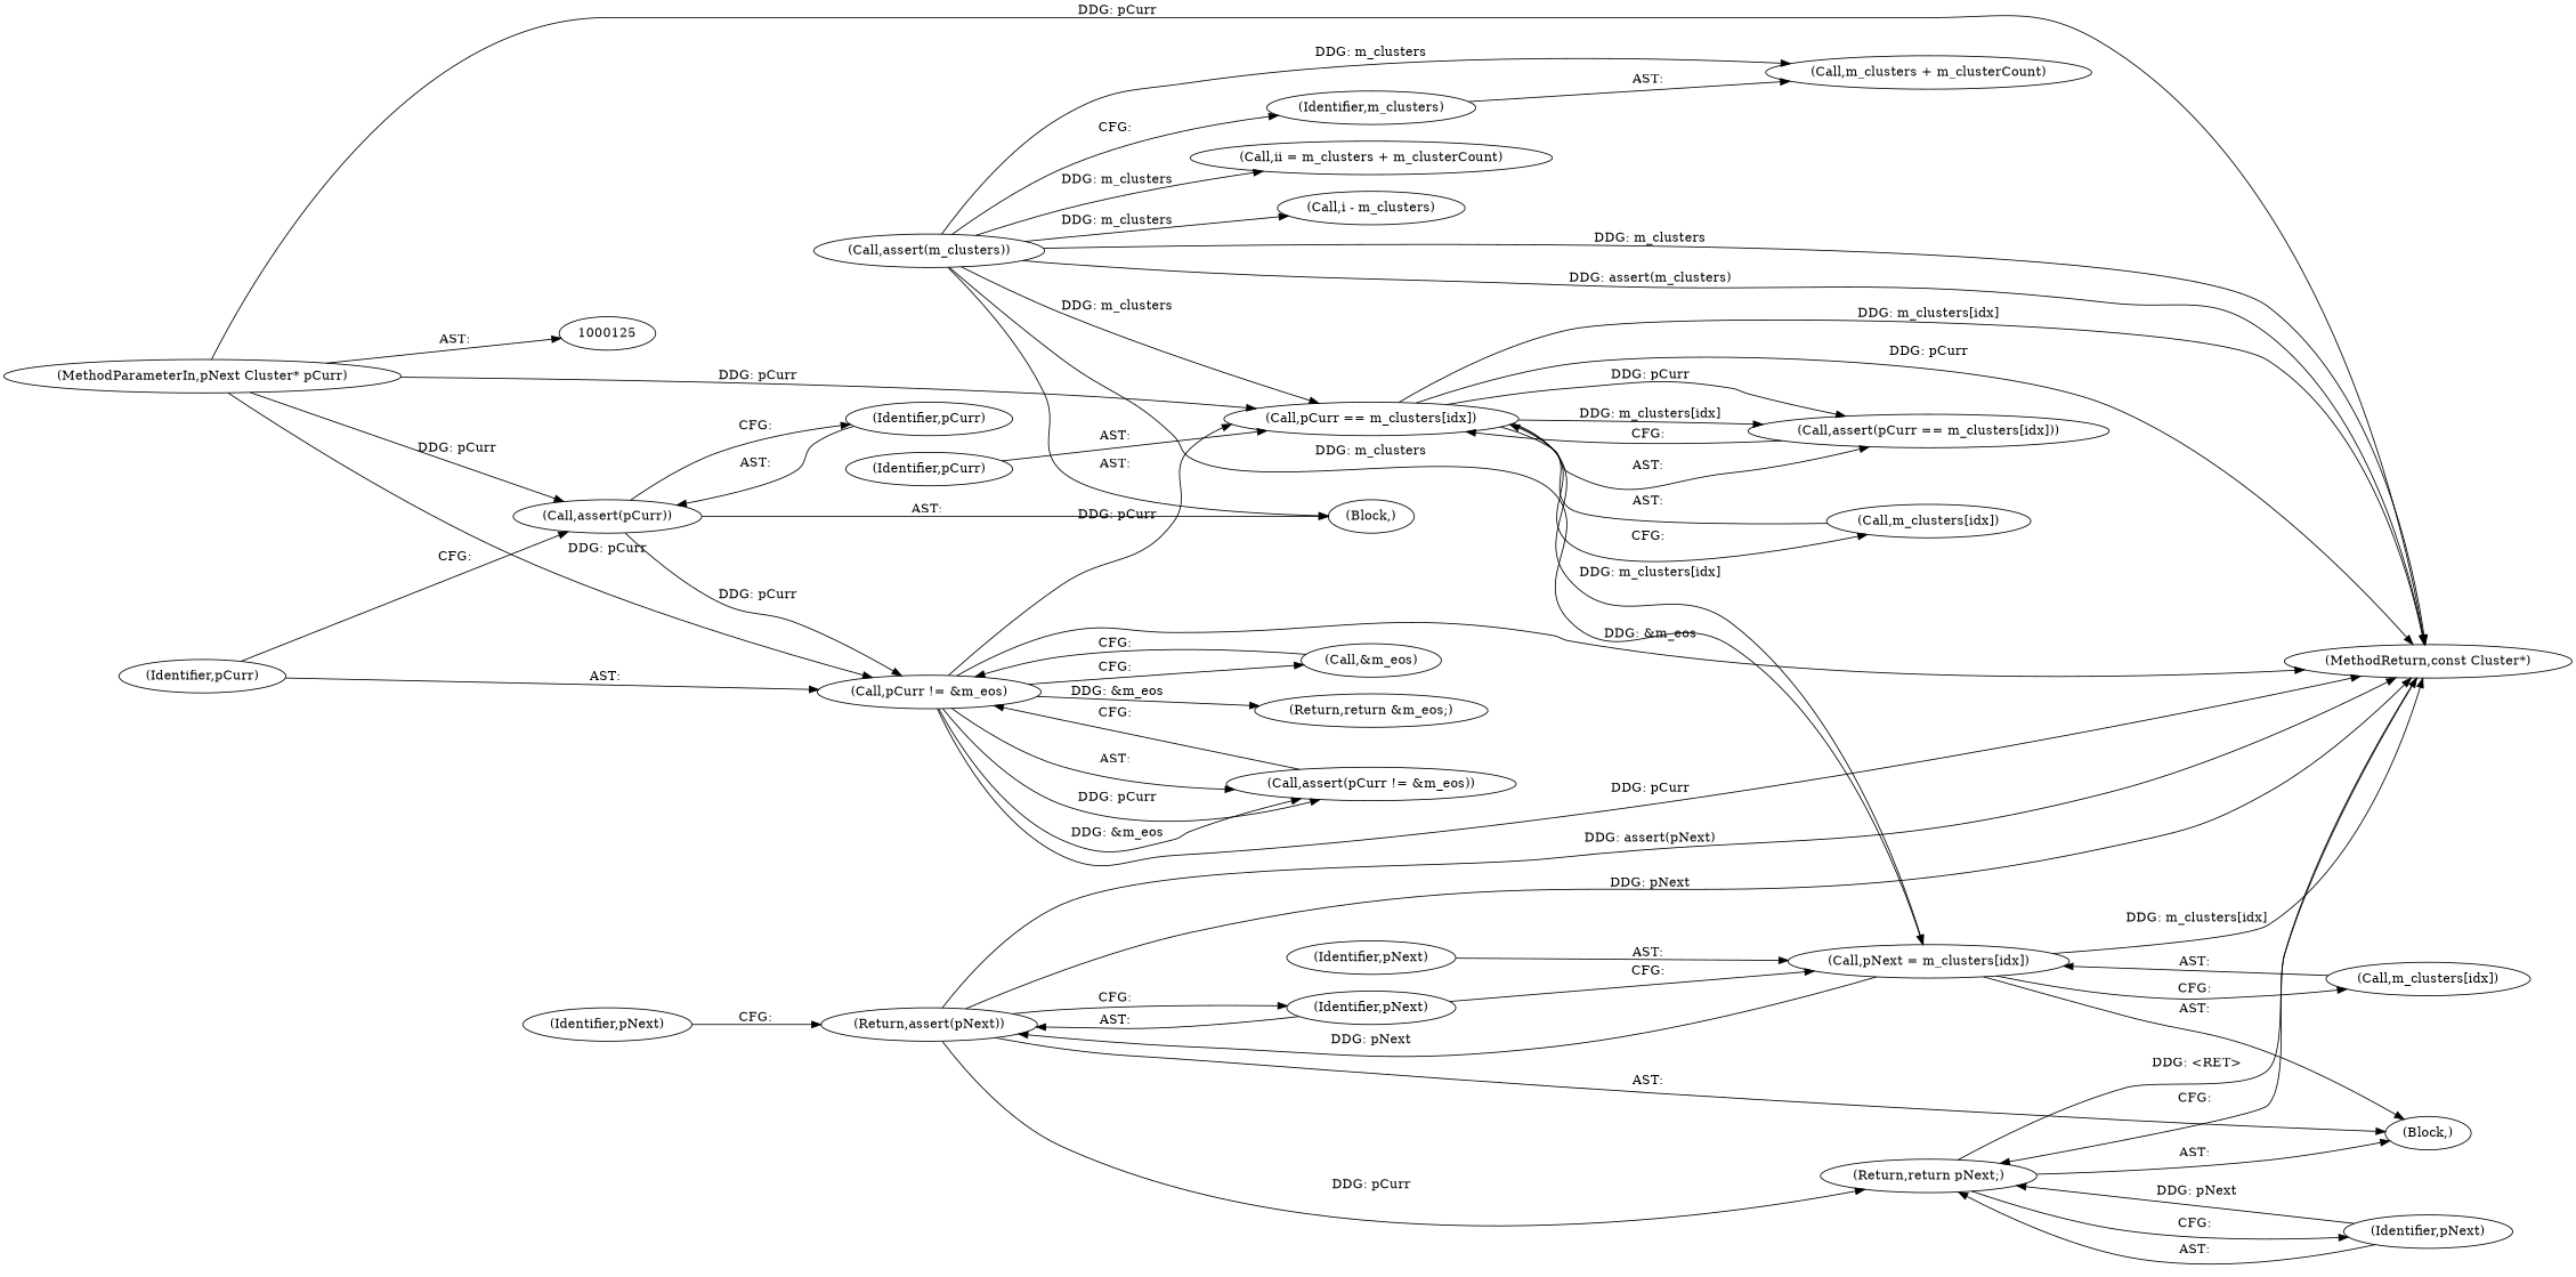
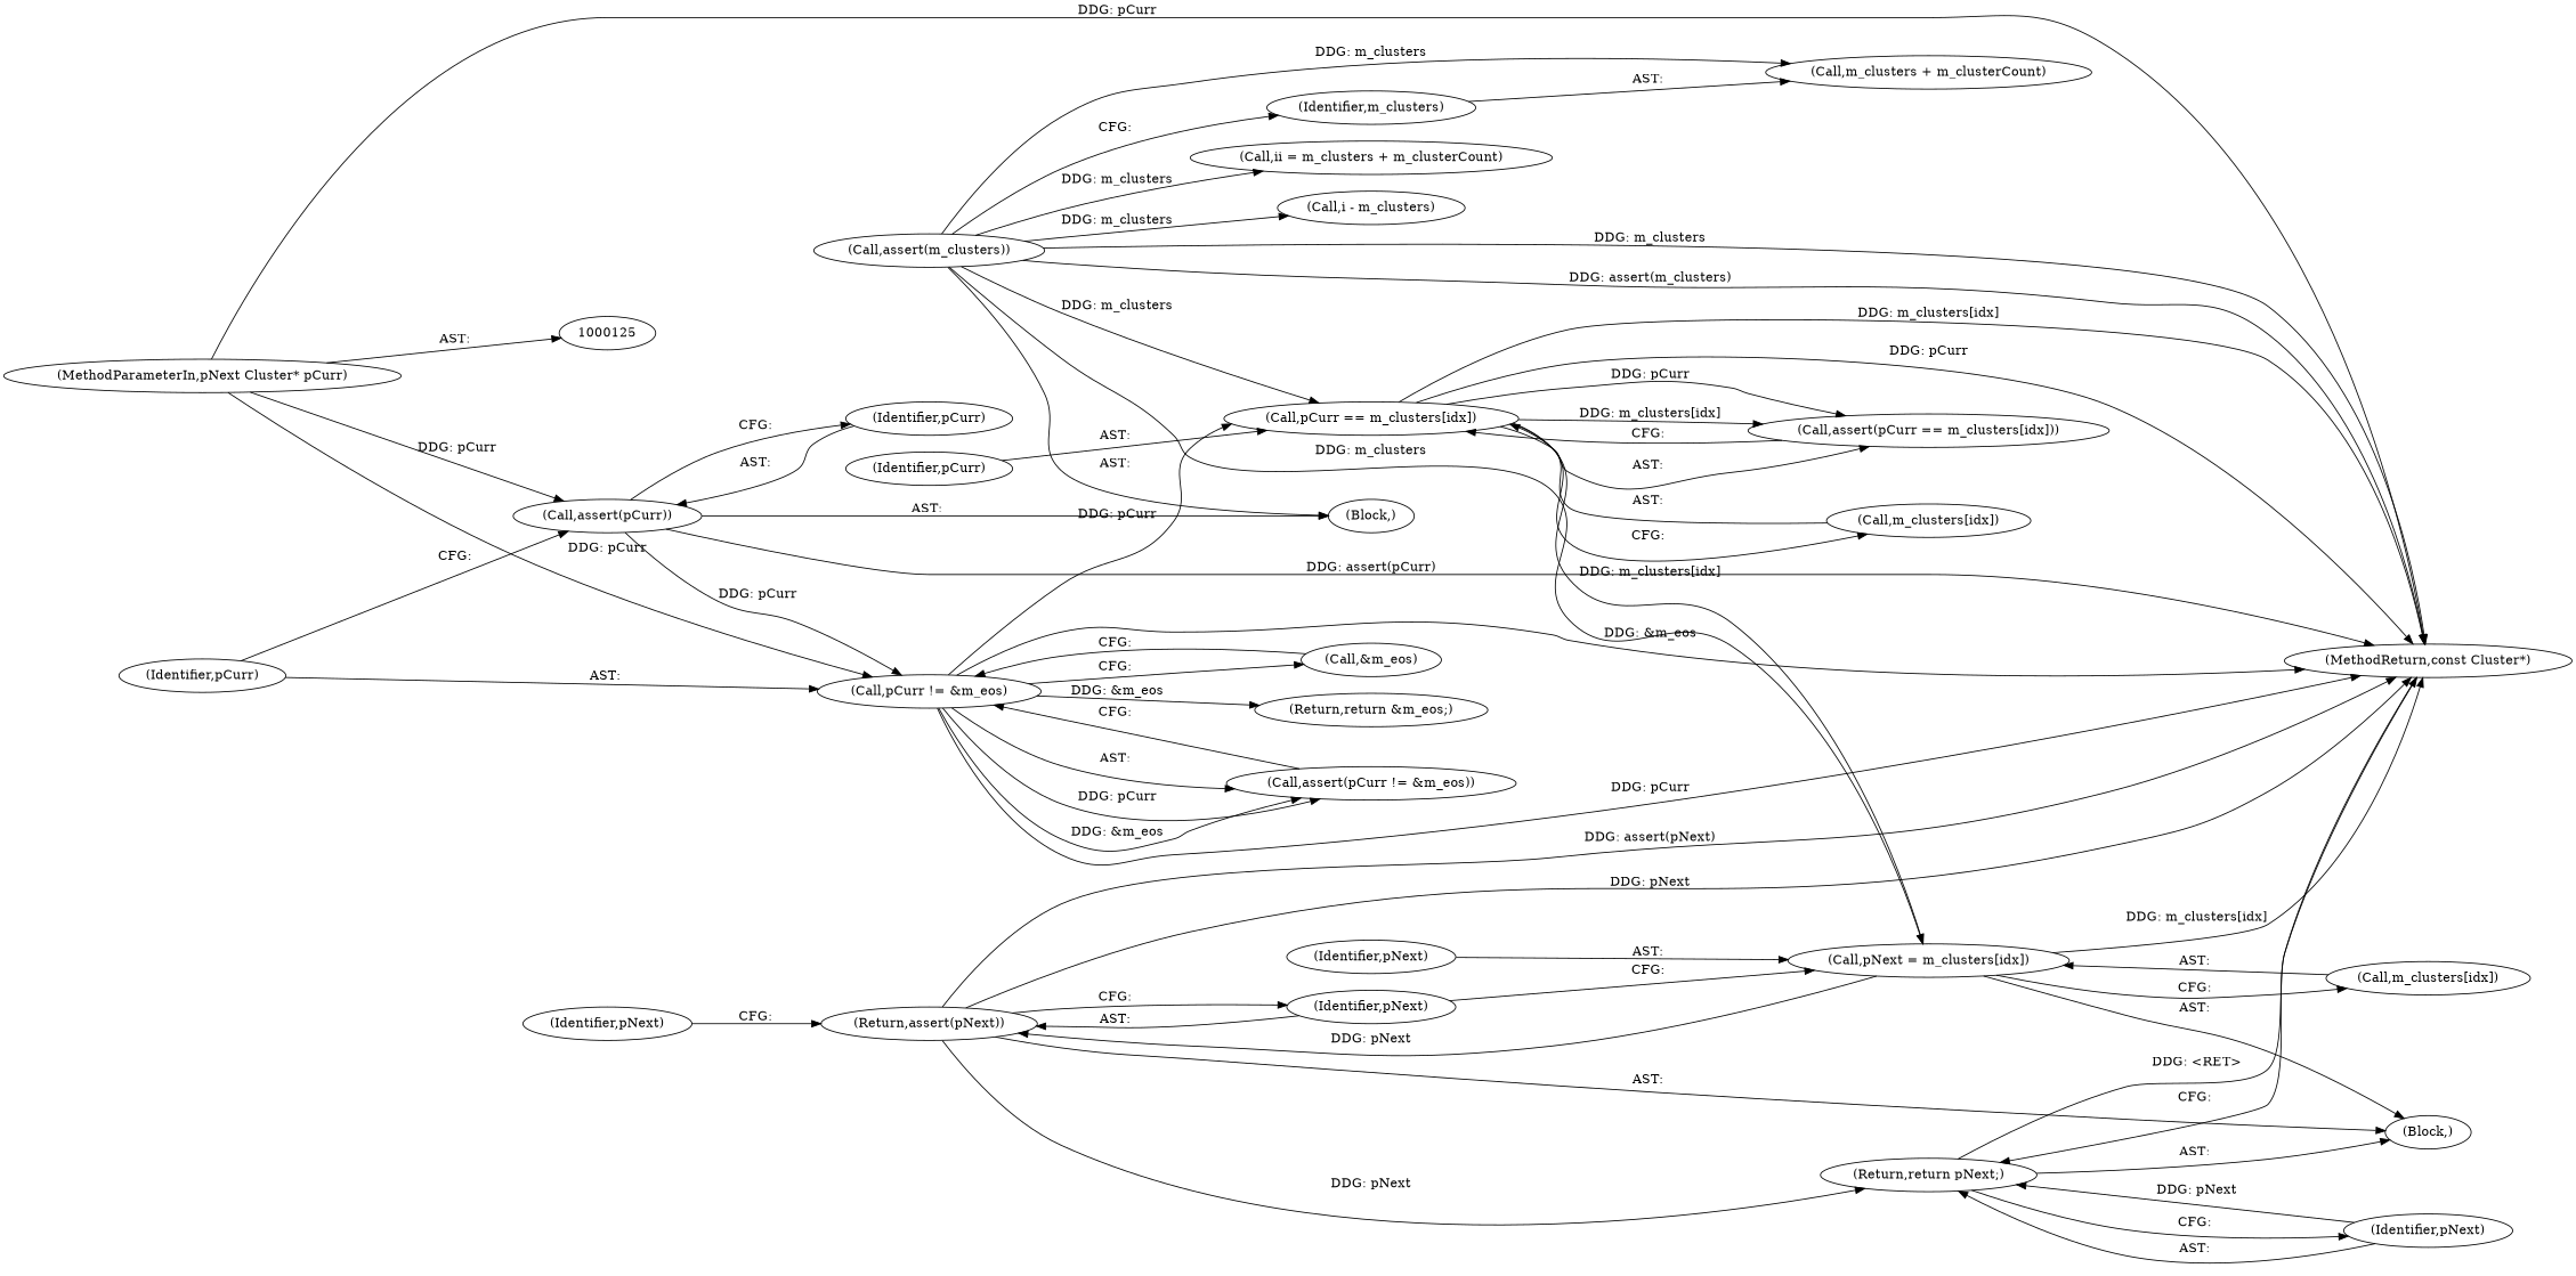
  digraph {
    rankdir=LR
    n1 [label="(Return,assert(pNext))"]
    n2 [label="(Return,return pNext;)"]
    n3 [label="(Identifier,pNext)"]
    n4 [label="(Block,)"]
    n5 [label="(MethodReturn,const Cluster*)"]
    n6 [label="(Identifier,pNext)"]
    n7 [label="(Call,pNext = m_clusters[idx])"]
    n8 [label="(Call,m_clusters[idx])"]
    n9 [label="(Call,pCurr == m_clusters[idx])"]
    n10 [label="(Call,m_clusters[idx])"]
    n11 [label="(Call,assert(pCurr == m_clusters[idx]))"]
    n12 [label="(Call,pCurr != &m_eos)"]
    n13 [label="(Call,&m_eos)"]
    n14 [label="(Return,return &m_eos;)"]
    n15 [label="(Call,assert(pCurr != &m_eos))"]
    n16 [label="(Call,assert(pCurr))"]
    n17 [label="(Identifier,pCurr)"]
    n18 [label="(Block,)"]
    n19 [label="(MethodParameterIn,pNext Cluster* pCurr)"]
    1000125
    n21 [label="(Call,assert(m_clusters))"]
    n22 [label="(Identifier,m_clusters)"]
    n23 [label="(Call,m_clusters + m_clusterCount)"]
    n24 [label="(Call,ii = m_clusters + m_clusterCount)"]
    n25 [label="(Call,i - m_clusters)"]
    n26 [label="(Identifier,pNext)"]
    n27 [label="(Identifier,pCurr)"]
    n28 [label="(Identifier,pNext)"]
    n29 [label="(Identifier,pCurr)"]
-   n1 -> n2 [label="DDG: pCurr"]
+   n1 -> n2 [label="DDG: pNext"]
    n1 -> n3 [label="CFG: "]
    n1 -> n4 [label="AST: "]
    n1 -> n5 [label="DDG: assert(pNext)"]
    n1 -> n5 [label="DDG: pNext"]
    n2 -> n4 [label="AST: "]
    n2 -> n5 [label="DDG: <RET>"]
    n2 -> n6 [label="CFG: "]
    n3 -> n1 [label="AST: "]
    n3 -> n7 [label="CFG: "]
    n5 -> n2 [label="CFG: "]
    n6 -> n2 [label="AST: "]
    n6 -> n2 [label="DDG: pNext"]
    n7 -> n1 [label="DDG: pNext"]
    n7 -> n4 [label="AST: "]
    n7 -> n5 [label="DDG: m_clusters[idx]"]
    n7 -> n8 [label="CFG: "]
    n8 -> n7 [label="AST: "]
    n9 -> n5 [label="DDG: m_clusters[idx]"]
    n9 -> n5 [label="DDG: pCurr"]
    n9 -> n7 [label="DDG: m_clusters[idx]"]
    n9 -> n10 [label="CFG: "]
    n9 -> n11 [label="AST: "]
    n9 -> n11 [label="DDG: pCurr"]
    n9 -> n11 [label="DDG: m_clusters[idx]"]
    n10 -> n9 [label="AST: "]
    n11 -> n9 [label="CFG: "]
    n12 -> n5 [label="DDG: pCurr"]
    n12 -> n5 [label="DDG: &m_eos"]
    n12 -> n9 [label="DDG: pCurr"]
    n12 -> n13 [label="CFG: "]
    n12 -> n14 [label="DDG: &m_eos"]
    n12 -> n15 [label="AST: "]
    n12 -> n15 [label="DDG: pCurr"]
    n12 -> n15 [label="DDG: &m_eos"]
    n13 -> n12 [label="CFG: "]
    n15 -> n12 [label="CFG: "]
+   n16 -> n5 [label="DDG: assert(pCurr)"]
    n16 -> n12 [label="DDG: pCurr"]
    n16 -> n17 [label="CFG: "]
    n16 -> n18 [label="AST: "]
    n17 -> n16 [label="AST: "]
    n19 -> n5 [label="DDG: pCurr"]
-   n19 -> n9 [label="DDG: pCurr"]
    n19 -> n12 [label="DDG: pCurr"]
    n19 -> n16 [label="DDG: pCurr"]
    n19 -> 1000125 [label="AST: "]
    n21 -> n5 [label="DDG: assert(m_clusters)"]
    n21 -> n5 [label="DDG: m_clusters"]
    n21 -> n7 [label="DDG: m_clusters"]
    n21 -> n9 [label="DDG: m_clusters"]
    n21 -> n18 [label="AST: "]
    n21 -> n22 [label="CFG: "]
    n21 -> n23 [label="DDG: m_clusters"]
    n21 -> n24 [label="DDG: m_clusters"]
    n21 -> n25 [label="DDG: m_clusters"]
    n22 -> n23 [label="AST: "]
    n26 -> n1 [label="CFG: "]
    n27 -> n9 [label="AST: "]
    n28 -> n7 [label="AST: "]
    n29 -> n12 [label="AST: "]
    n29 -> n16 [label="CFG: "]
  }
